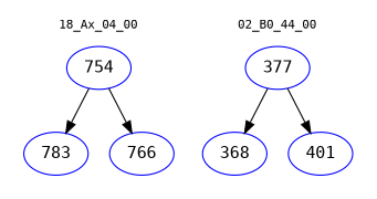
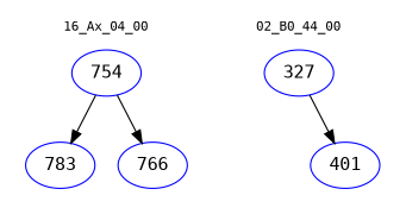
  digraph {
    fontname="DejaVu Sans Mono"
    node [color=blue fontname="DejaVu Sans Mono"]
    edge [color=black fontname="DejaVu Sans Mono"]
    n1 [label=754]
    n2 [label=783]
    n3 [label=766]
-   n4 [label=377]
-   n5 [label=368]
+   n4 [label=327]
    n6 [label=401]
    subgraph cluster_1 {
      color=white
      fontsize=10
-     label="18_Ax_04_00"
+     label="16_Ax_04_00"
      n1
      n2
      n3
    }
    subgraph cluster_2 {
      color=white
      fontsize=10
      label="02_B0_44_00"
      n4
-     n5
      n6
    }
    n1 -> n2
    n1 -> n3
-   n4 -> n5
    n4 -> n6
  }
